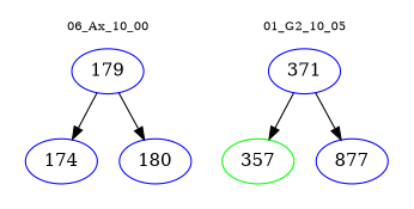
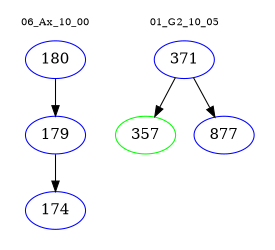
  digraph {
    node [color=blue]
    edge [color=black]
    n1 [label=179]
    n2 [label=174]
    n3 [label=180]
    n4 [label=371]
    n5 [color=green label=357]
    n6 [label=877]
    subgraph cluster_1 {
      color=white
      fontsize=10
      label="06_Ax_10_00"
      n1
      n2
      n3
    }
    subgraph cluster_2 {
      color=white
      fontsize=10
      label="01_G2_10_05"
      n4
      n5
      n6
    }
    n1 -> n2
-   n1 -> n3
+   n3 -> n1
    n4 -> n5
    n4 -> n6
  }
